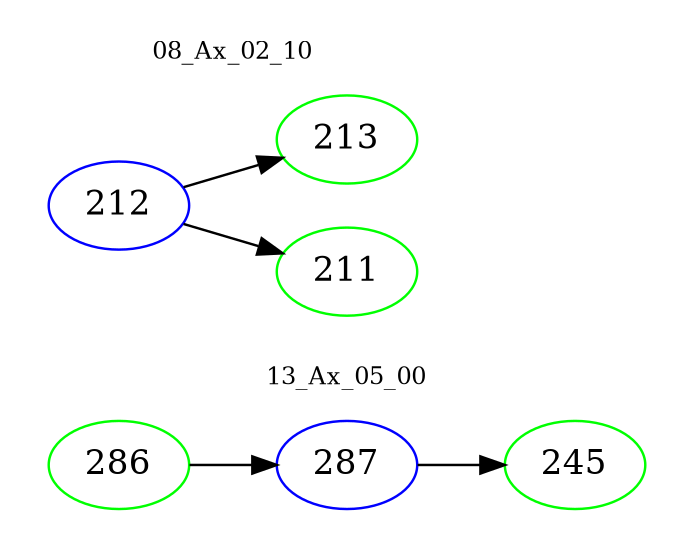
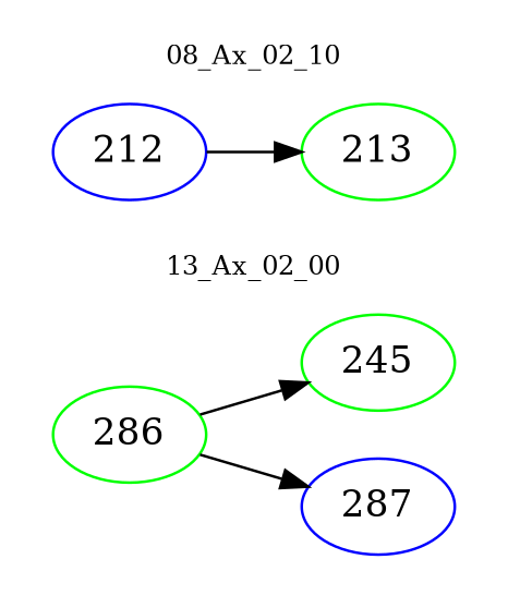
  digraph {
    rankdir=LR
    node [color=green]
    edge [color=black]
    n1 [color=blue label=287]
    n2 [label=245]
    n3 [label=286]
    n4 [color=blue label=212]
-   n5 [label=211]
    n6 [label=213]
    subgraph cluster_1 {
      color=white
      fontsize=10
-     label="13_Ax_05_00"
+     label="13_Ax_02_00"
      n1
      n2
      n3
    }
    subgraph cluster_2 {
      color=white
      fontsize=10
      label="08_Ax_02_10"
      n4
-     n5
      n6
    }
-   n1 -> n2
+   n3 -> n2
    n3 -> n1
-   n4 -> n5
    n4 -> n6
  }
